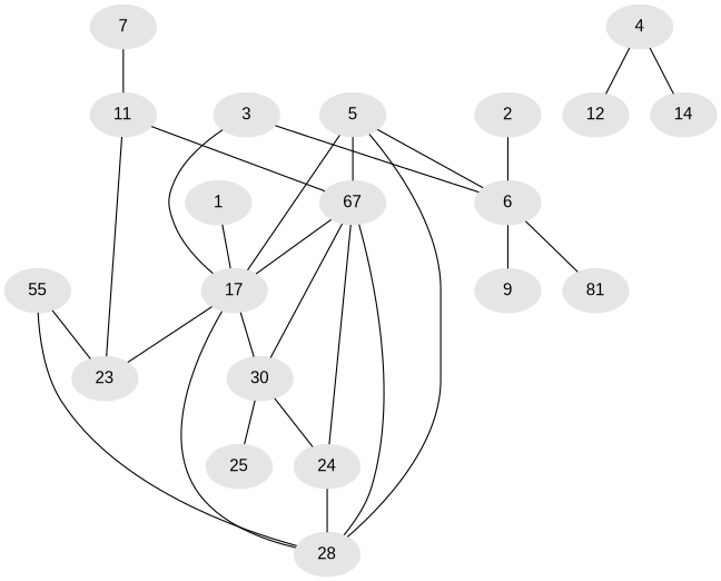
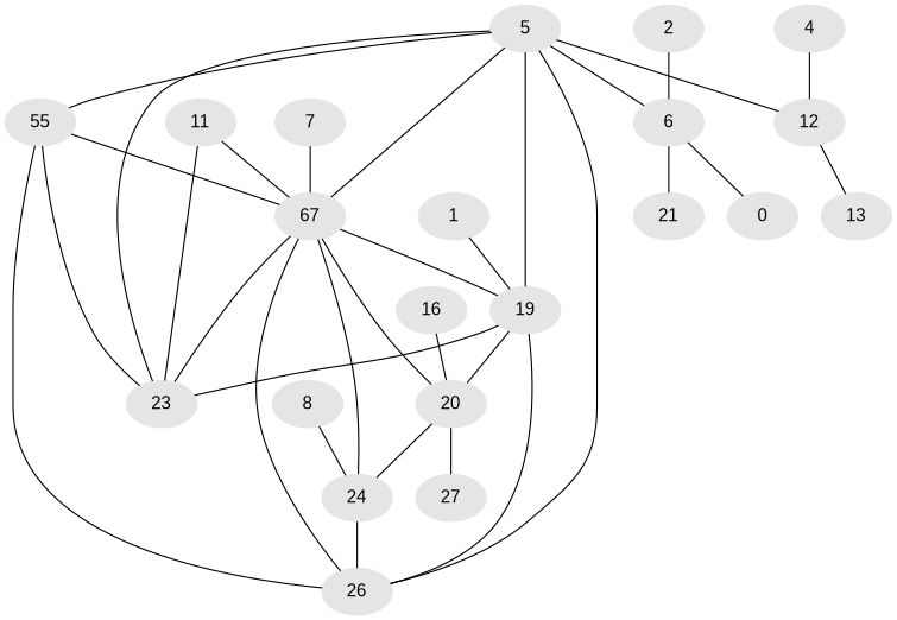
  graph {
    fontname="Liberation Sans"
    node [color=gray90 fontname="Liberation Sans" style=filled]
    edge [fontname="Liberation Sans" weight=1.0]
    1
-   19 [label=17]
+   19
    23
-   26 [label=28]
-   20 [label=30]
+   26
+   20
    2
    6
-   9
-   21 [label=81]
-   3
+   9 [label=0]
+   21
    4
    12
-   14
+   13
    5
    n16 [label=55]
    n17 [label=67]
    11
    24
    7
-   25
+   8
+   16
+   25 [label=27]
    1 -- 19
    19 -- 23
    19 -- 26
    19 -- 20
    20 -- 24
    20 -- 25
    2 -- 6
    6 -- 9
    6 -- 21
-   3 -- 19
-   3 -- 6
    4 -- 12
-   4 -- 14
+   12 -- 13
    5 -- 19 [weight=3.0]
+   5 -- 23
    5 -- 26
    5 -- 6
+   5 -- 12
+   5 -- n16
    5 -- n17 [weight=2.0]
    n16 -- 23
    n16 -- 26
+   n16 -- n17
    n17 -- 19
+   n17 -- 23
    n17 -- 26
    n17 -- 20
    n17 -- 24
    11 -- 23
    11 -- n17
    24 -- 26
-   7 -- 11
+   7 -- n17
+   8 -- 24
+   16 -- 20
  }
